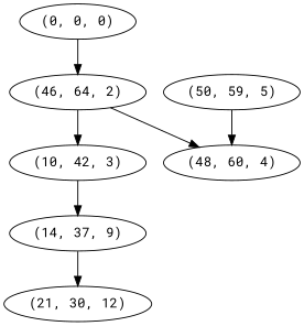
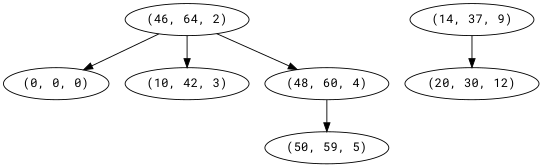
  digraph {
    fontname="Roboto Mono"
    node [fontname="Roboto Mono"]
    edge [fontname="Roboto Mono"]
    "(0, 0, 0)"
    "(46, 64, 2)"
    n3 [label="(14, 37, 9)"]
    "(10, 42, 3)"
    "(48, 60, 4)"
-   "(21, 30, 12)"
+   "(21, 30, 12)" [label="(20, 30, 12)"]
    "(50, 59, 5)"
-   "(0, 0, 0)" -> "(46, 64, 2)"
+   "(46, 64, 2)" -> "(0, 0, 0)"
    "(46, 64, 2)" -> "(10, 42, 3)"
    "(46, 64, 2)" -> "(48, 60, 4)"
    n3 -> "(21, 30, 12)"
-   "(10, 42, 3)" -> n3
-   "(50, 59, 5)" -> "(48, 60, 4)"
+   "(48, 60, 4)" -> "(50, 59, 5)"
  }
